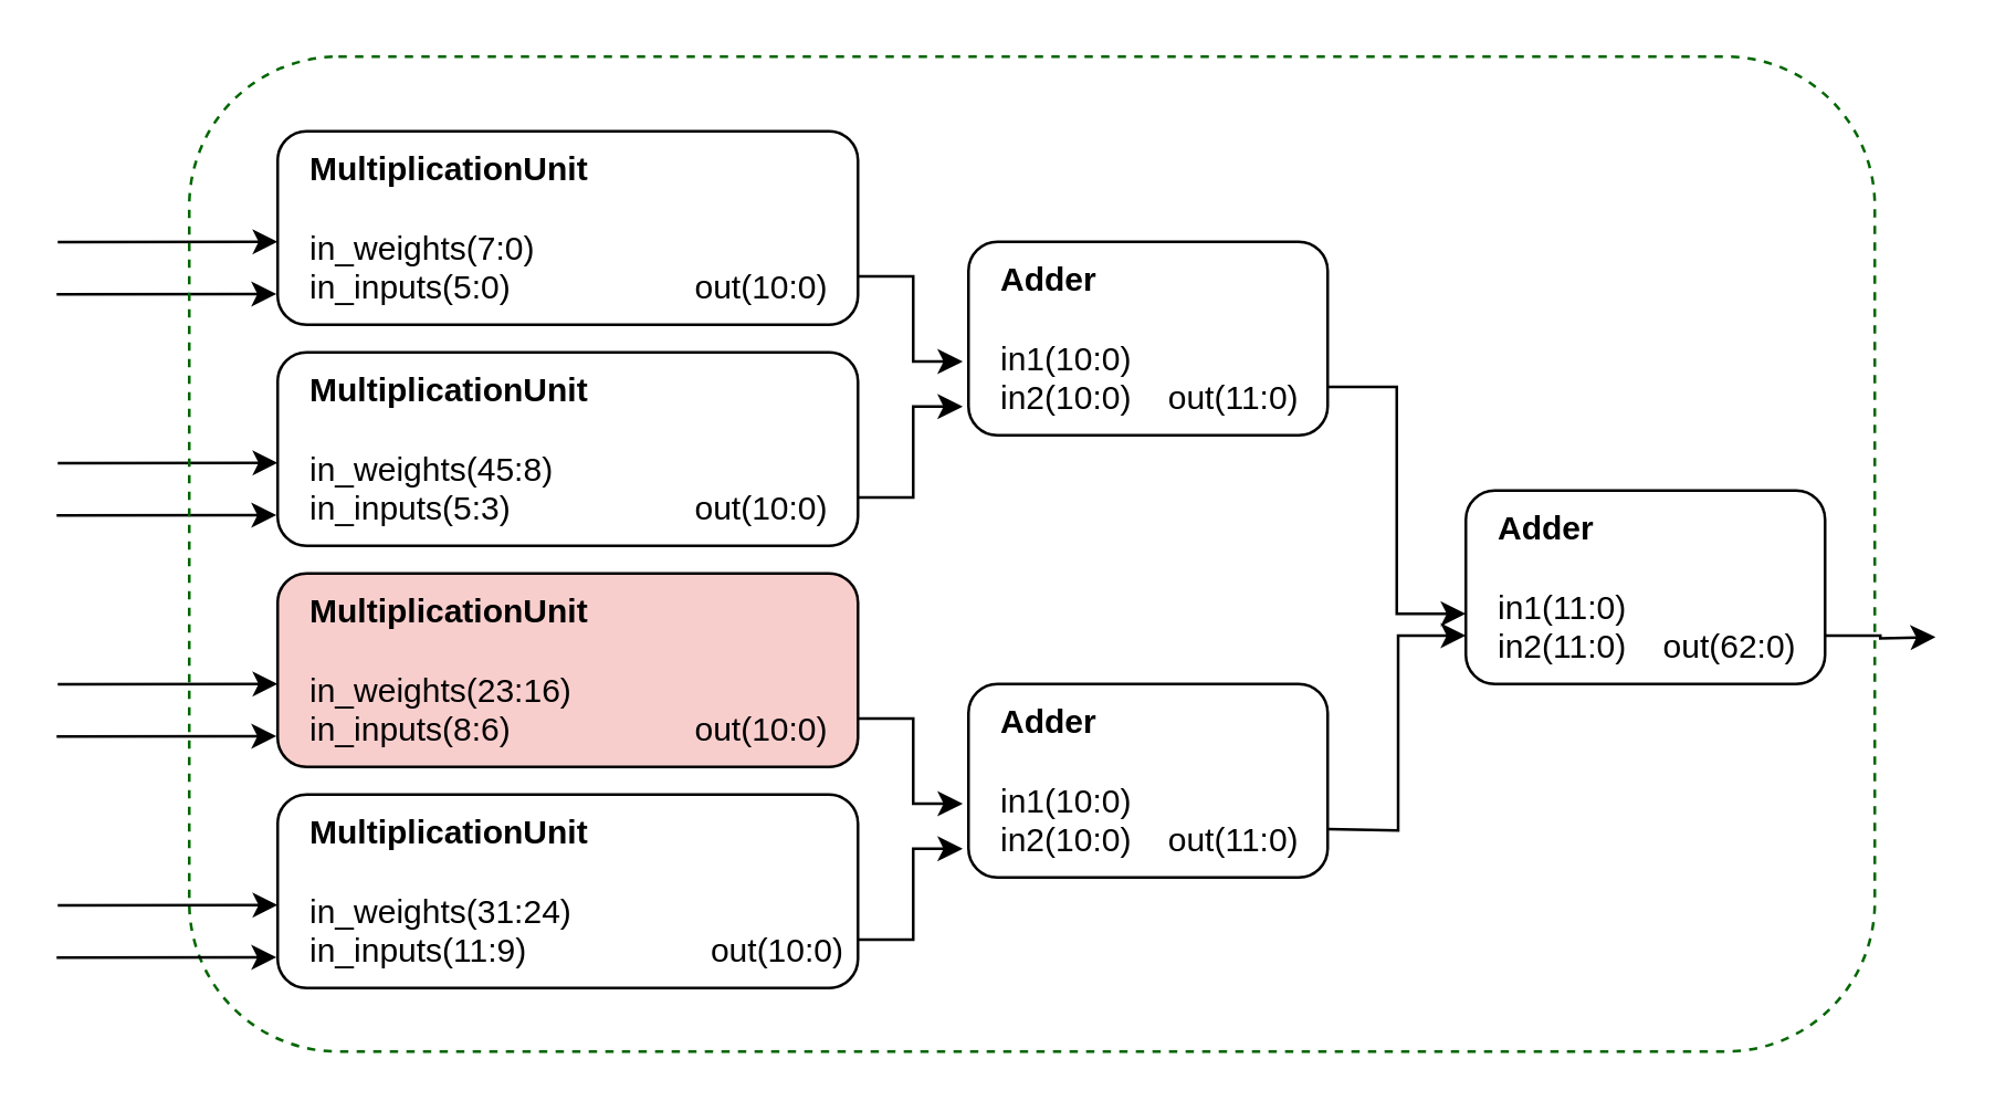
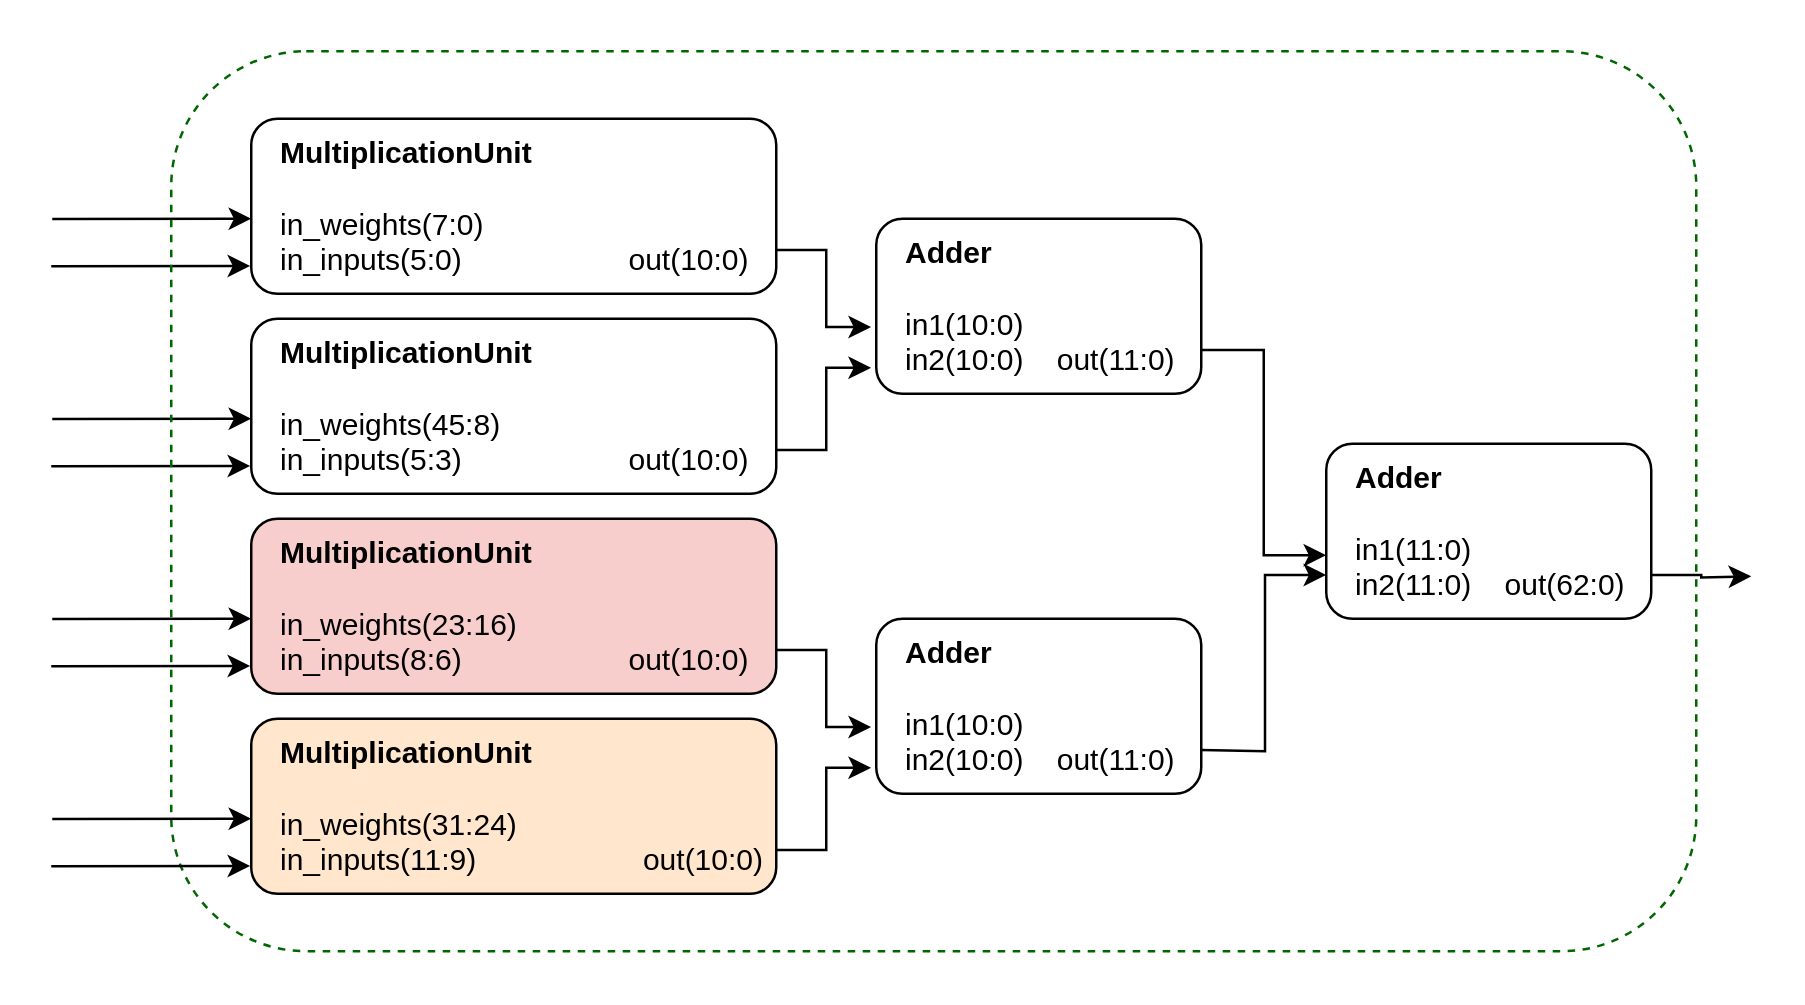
  <mxCell id="0" />
  <mxCell id="1" parent="0" />
  <mxCell id="2" style="edgeStyle=orthogonalEdgeStyle;rounded=0;orthogonalLoop=1;jettySize=auto;html=1;exitX=1;exitY=0.75;exitDx=0;exitDy=0;entryX=-0.016;entryY=0.619;entryDx=0;entryDy=0;entryPerimeter=0;fontFamily=Helvetica;fontSize=12;fontColor=#000000;" parent="1" source="3" target="11" edge="1"><mxGeometry relative="1" as="geometry" /></mxCell>
  <mxCell id="3" value="&lt;b&gt;MultiplicationUnit&lt;/b&gt;&lt;br&gt;&lt;br&gt;in_weights(7:0)&lt;br&gt;in_inputs(5:0)&amp;nbsp; &amp;nbsp; &amp;nbsp; &amp;nbsp; &amp;nbsp; &amp;nbsp; &amp;nbsp; &amp;nbsp; &amp;nbsp; &amp;nbsp;&amp;nbsp;out(10:0)&amp;nbsp;&amp;nbsp;" style="rounded=1;whiteSpace=wrap;html=1;shadow=0;labelBackgroundColor=none;fontFamily=Helvetica;fontSize=12;align=left;spacingLeft=10;" parent="1" vertex="1"><mxGeometry x="100" y="47" width="210" height="70" as="geometry" /></mxCell>
  <mxCell id="4" value="" style="endArrow=classic;html=1;rounded=0;fontFamily=Helvetica;fontSize=12;fontColor=#000000;entryX=-0.002;entryY=0.841;entryDx=0;entryDy=0;entryPerimeter=0;" parent="1" edge="1"><mxGeometry width="50" height="50" relative="1" as="geometry"><mxPoint x="20" y="106" as="sourcePoint" /><mxPoint x="99.58" y="105.87" as="targetPoint" /></mxGeometry></mxCell>
  <mxCell id="5" value="" style="endArrow=classic;html=1;rounded=0;fontFamily=Helvetica;fontSize=12;fontColor=#000000;entryX=-0.002;entryY=0.841;entryDx=0;entryDy=0;entryPerimeter=0;" parent="1" edge="1"><mxGeometry width="50" height="50" relative="1" as="geometry"><mxPoint x="20.4" y="87.13" as="sourcePoint" /><mxPoint x="100" y="87" as="targetPoint" /></mxGeometry></mxCell>
  <mxCell id="6" style="edgeStyle=orthogonalEdgeStyle;rounded=0;orthogonalLoop=1;jettySize=auto;html=1;exitX=1;exitY=0.75;exitDx=0;exitDy=0;entryX=-0.016;entryY=0.852;entryDx=0;entryDy=0;entryPerimeter=0;fontFamily=Helvetica;fontSize=12;fontColor=#000000;" parent="1" source="7" target="11" edge="1"><mxGeometry relative="1" as="geometry" /></mxCell>
  <mxCell id="7" value="&lt;b&gt;MultiplicationUnit&lt;/b&gt;&lt;br&gt;&lt;br&gt;in_weights(45:8)&lt;br&gt;in_inputs(5:3)&amp;nbsp; &amp;nbsp; &amp;nbsp; &amp;nbsp; &amp;nbsp; &amp;nbsp; &amp;nbsp; &amp;nbsp; &amp;nbsp; &amp;nbsp;&amp;nbsp;out(10:0)" style="rounded=1;whiteSpace=wrap;html=1;shadow=0;labelBackgroundColor=none;fontFamily=Helvetica;fontSize=12;align=left;spacingLeft=10;" parent="1" vertex="1"><mxGeometry x="100" y="127" width="210" height="70" as="geometry" /></mxCell>
  <mxCell id="8" value="" style="endArrow=classic;html=1;rounded=0;fontFamily=Helvetica;fontSize=12;fontColor=#000000;entryX=-0.002;entryY=0.841;entryDx=0;entryDy=0;entryPerimeter=0;" parent="1" edge="1"><mxGeometry width="50" height="50" relative="1" as="geometry"><mxPoint x="20" y="186" as="sourcePoint" /><mxPoint x="99.58" y="185.87" as="targetPoint" /></mxGeometry></mxCell>
  <mxCell id="9" value="" style="endArrow=classic;html=1;rounded=0;fontFamily=Helvetica;fontSize=12;fontColor=#000000;entryX=-0.002;entryY=0.841;entryDx=0;entryDy=0;entryPerimeter=0;" parent="1" edge="1"><mxGeometry width="50" height="50" relative="1" as="geometry"><mxPoint x="20.4" y="167.13" as="sourcePoint" /><mxPoint x="100" y="167" as="targetPoint" /></mxGeometry></mxCell>
  <mxCell id="10" style="edgeStyle=orthogonalEdgeStyle;rounded=0;orthogonalLoop=1;jettySize=auto;html=1;exitX=1;exitY=0.75;exitDx=0;exitDy=0;entryX=0;entryY=0.637;entryDx=0;entryDy=0;entryPerimeter=0;fontFamily=Helvetica;fontSize=12;fontColor=#000000;" parent="1" source="11" target="14" edge="1"><mxGeometry relative="1" as="geometry" /></mxCell>
  <mxCell id="11" value="&lt;b&gt;Adder&lt;/b&gt;&lt;br&gt;&lt;br&gt;in1(10:0)&lt;br&gt;in2(10:0)&amp;nbsp; &amp;nbsp; out(11:0)&amp;nbsp;&amp;nbsp;" style="rounded=1;whiteSpace=wrap;html=1;shadow=0;labelBackgroundColor=none;fontFamily=Helvetica;fontSize=12;align=left;spacingLeft=10;" parent="1" vertex="1"><mxGeometry x="350" y="87" width="130" height="70" as="geometry" /></mxCell>
  <mxCell id="12" style="edgeStyle=orthogonalEdgeStyle;rounded=0;orthogonalLoop=1;jettySize=auto;html=1;exitX=1;exitY=0.75;exitDx=0;exitDy=0;entryX=0;entryY=0.75;entryDx=0;entryDy=0;fontFamily=Helvetica;fontSize=12;fontColor=#000000;" parent="1" target="14" edge="1"><mxGeometry relative="1" as="geometry"><mxPoint x="480" y="299.5" as="sourcePoint" /></mxGeometry></mxCell>
  <mxCell id="13" style="edgeStyle=orthogonalEdgeStyle;rounded=0;orthogonalLoop=1;jettySize=auto;html=1;exitX=1;exitY=0.75;exitDx=0;exitDy=0;fontFamily=Helvetica;fontSize=12;fontColor=#000000;" parent="1" source="14" edge="1"><mxGeometry relative="1" as="geometry"><mxPoint x="700" y="230" as="targetPoint" /></mxGeometry></mxCell>
  <mxCell id="14" value="&lt;b&gt;Adder&lt;/b&gt;&lt;br&gt;&lt;br&gt;in1(11:0)&lt;br&gt;in2(11:0)&amp;nbsp; &amp;nbsp; out(62:0)&amp;nbsp;&amp;nbsp;" style="rounded=1;whiteSpace=wrap;html=1;shadow=0;labelBackgroundColor=none;fontFamily=Helvetica;fontSize=12;align=left;spacingLeft=10;" parent="1" vertex="1"><mxGeometry x="530" y="177" width="130" height="70" as="geometry" /></mxCell>
  <mxCell id="15" value="" style="rounded=1;whiteSpace=wrap;html=1;fillColor=none;dashed=1;strokeColor=#006600;labelBackgroundColor=default;shadow=0;" parent="1" vertex="1"><mxGeometry x="68" y="20" width="610" height="360" as="geometry" /></mxCell>
  <mxCell id="16" style="edgeStyle=orthogonalEdgeStyle;rounded=0;orthogonalLoop=1;jettySize=auto;html=1;exitX=1;exitY=0.75;exitDx=0;exitDy=0;entryX=-0.016;entryY=0.619;entryDx=0;entryDy=0;entryPerimeter=0;fontFamily=Helvetica;fontSize=12;fontColor=#000000;" parent="1" source="17" target="24" edge="1"><mxGeometry relative="1" as="geometry" /></mxCell>
  <mxCell id="17" value="&lt;b&gt;MultiplicationUnit&lt;/b&gt;&lt;br&gt;&lt;br&gt;in_weights(23:16)&lt;br&gt;in_inputs(8:6)&amp;nbsp; &amp;nbsp; &amp;nbsp; &amp;nbsp; &amp;nbsp; &amp;nbsp; &amp;nbsp; &amp;nbsp; &amp;nbsp; &amp;nbsp;&amp;nbsp;out(10:0)" style="rounded=1;whiteSpace=wrap;html=1;shadow=0;labelBackgroundColor=none;fontFamily=Helvetica;fontSize=12;align=left;spacingLeft=10;fillColor=#f8cecc;" parent="1" vertex="1"><mxGeometry x="100" y="207" width="210" height="70" as="geometry" /></mxCell>
  <mxCell id="18" value="" style="endArrow=classic;html=1;rounded=0;fontFamily=Helvetica;fontSize=12;fontColor=#000000;entryX=-0.002;entryY=0.841;entryDx=0;entryDy=0;entryPerimeter=0;" parent="1" edge="1"><mxGeometry width="50" height="50" relative="1" as="geometry"><mxPoint x="20" y="266" as="sourcePoint" /><mxPoint x="99.58" y="265.87" as="targetPoint" /></mxGeometry></mxCell>
  <mxCell id="19" value="" style="endArrow=classic;html=1;rounded=0;fontFamily=Helvetica;fontSize=12;fontColor=#000000;entryX=-0.002;entryY=0.841;entryDx=0;entryDy=0;entryPerimeter=0;" parent="1" edge="1"><mxGeometry width="50" height="50" relative="1" as="geometry"><mxPoint x="20.4" y="247.13" as="sourcePoint" /><mxPoint x="100" y="247" as="targetPoint" /></mxGeometry></mxCell>
  <mxCell id="20" style="edgeStyle=orthogonalEdgeStyle;rounded=0;orthogonalLoop=1;jettySize=auto;html=1;exitX=1;exitY=0.75;exitDx=0;exitDy=0;entryX=-0.016;entryY=0.852;entryDx=0;entryDy=0;entryPerimeter=0;fontFamily=Helvetica;fontSize=12;fontColor=#000000;" parent="1" source="21" target="24" edge="1"><mxGeometry relative="1" as="geometry" /></mxCell>
- <mxCell id="21" value="&lt;b&gt;MultiplicationUnit&lt;/b&gt;&lt;br&gt;&lt;br&gt;in_weights(31:24)&lt;br&gt;in_inputs(11:9)&amp;nbsp; &amp;nbsp; &amp;nbsp; &amp;nbsp; &amp;nbsp; &amp;nbsp; &amp;nbsp; &amp;nbsp; &amp;nbsp; &amp;nbsp;&amp;nbsp;out(10:0)" style="rounded=1;whiteSpace=wrap;html=1;shadow=0;labelBackgroundColor=none;fontFamily=Helvetica;fontSize=12;align=left;spacingLeft=10;" parent="1" vertex="1"><mxGeometry x="100" y="287" width="210" height="70" as="geometry" /></mxCell>
+ <mxCell id="21" value="&lt;b&gt;MultiplicationUnit&lt;/b&gt;&lt;br&gt;&lt;br&gt;in_weights(31:24)&lt;br&gt;in_inputs(11:9)&amp;nbsp; &amp;nbsp; &amp;nbsp; &amp;nbsp; &amp;nbsp; &amp;nbsp; &amp;nbsp; &amp;nbsp; &amp;nbsp; &amp;nbsp;&amp;nbsp;out(10:0)" style="rounded=1;whiteSpace=wrap;html=1;shadow=0;labelBackgroundColor=none;fontFamily=Helvetica;fontSize=12;align=left;spacingLeft=10;fillColor=#ffe6cc;" parent="1" vertex="1"><mxGeometry x="100" y="287" width="210" height="70" as="geometry" /></mxCell>
  <mxCell id="22" value="" style="endArrow=classic;html=1;rounded=0;fontFamily=Helvetica;fontSize=12;fontColor=#000000;entryX=-0.002;entryY=0.841;entryDx=0;entryDy=0;entryPerimeter=0;" parent="1" edge="1"><mxGeometry width="50" height="50" relative="1" as="geometry"><mxPoint x="20" y="346" as="sourcePoint" /><mxPoint x="99.58" y="345.87" as="targetPoint" /></mxGeometry></mxCell>
  <mxCell id="23" value="" style="endArrow=classic;html=1;rounded=0;fontFamily=Helvetica;fontSize=12;fontColor=#000000;entryX=-0.002;entryY=0.841;entryDx=0;entryDy=0;entryPerimeter=0;" parent="1" edge="1"><mxGeometry width="50" height="50" relative="1" as="geometry"><mxPoint x="20.4" y="327.13" as="sourcePoint" /><mxPoint x="100" y="327" as="targetPoint" /></mxGeometry></mxCell>
  <mxCell id="24" value="&lt;b&gt;Adder&lt;/b&gt;&lt;br&gt;&lt;br&gt;in1(10:0)&lt;br&gt;in2(10:0)&amp;nbsp; &amp;nbsp; out(11:0)&amp;nbsp;&amp;nbsp;" style="rounded=1;whiteSpace=wrap;html=1;shadow=0;labelBackgroundColor=none;fontFamily=Helvetica;fontSize=12;align=left;spacingLeft=10;" parent="1" vertex="1"><mxGeometry x="350" y="247" width="130" height="70" as="geometry" /></mxCell>
